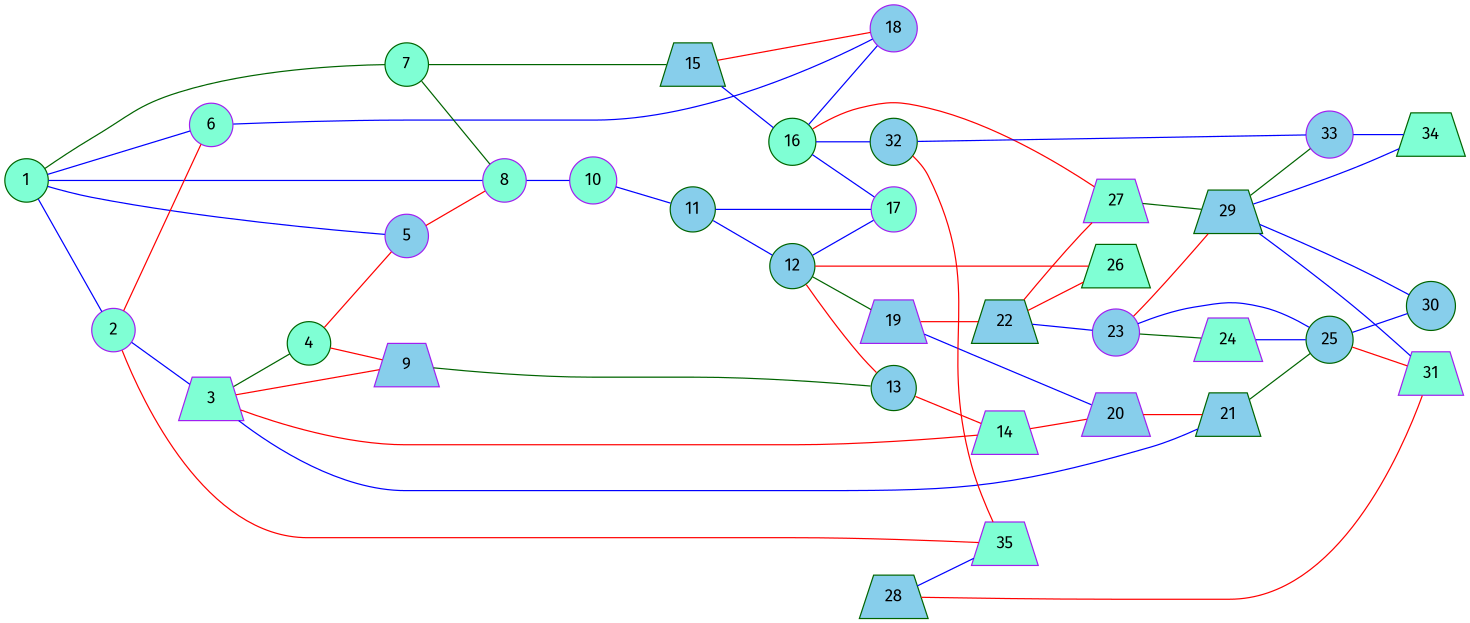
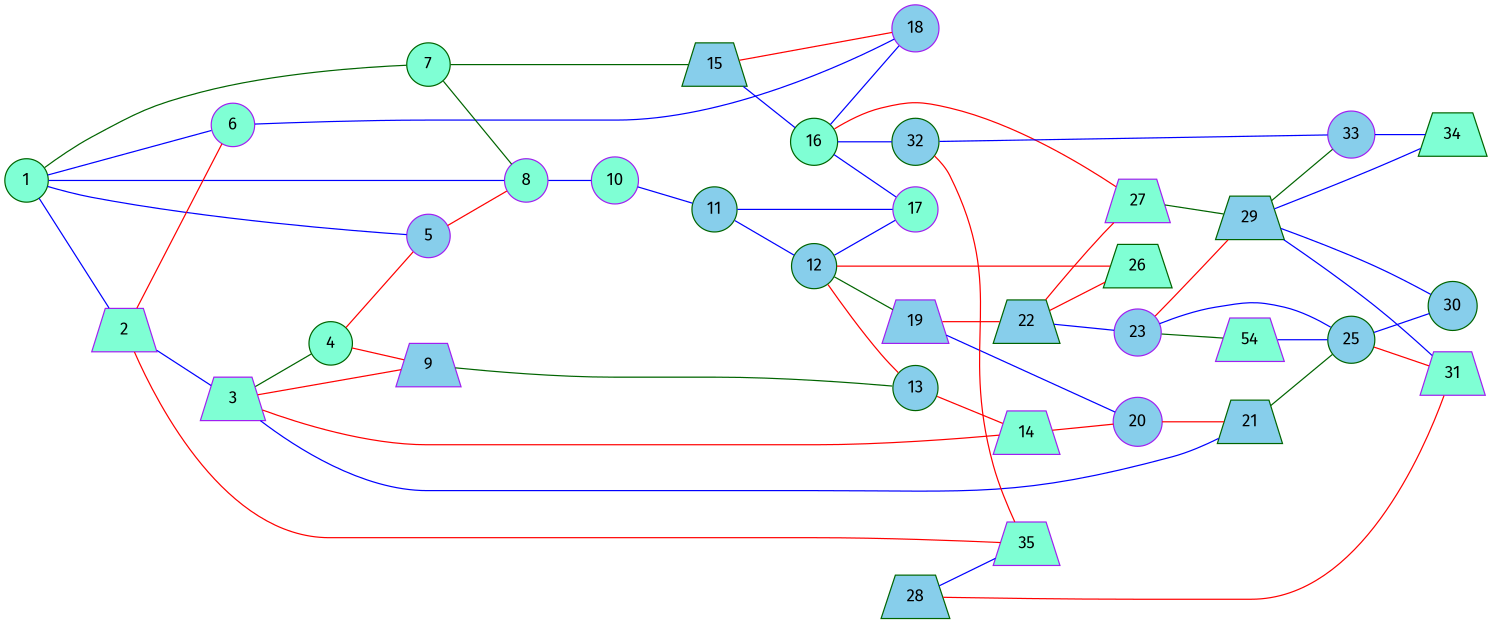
  graph {
    fontname="Fira Sans"
    rankdir=LR
    node [color=purple fillcolor=skyblue fontname="Fira Sans" shape=circle style=filled]
    edge [color=blue fontname="Fira Sans" weight=1.0]
    1 [color=darkgreen fillcolor=aquamarine]
-   2 [fillcolor=aquamarine]
+   2 [fillcolor=aquamarine shape=trapezium]
    5
    6 [fillcolor=aquamarine]
    7 [color=darkgreen fillcolor=aquamarine]
    8 [fillcolor=aquamarine]
    3 [fillcolor=aquamarine shape=trapezium]
    35 [fillcolor=aquamarine shape=trapezium]
    18
    15 [color=darkgreen shape=trapezium]
    10 [fillcolor=aquamarine]
    4 [color=darkgreen fillcolor=aquamarine]
    9 [shape=trapezium]
    14 [fillcolor=aquamarine shape=trapezium]
    21 [color=darkgreen shape=trapezium]
    13 [color=darkgreen]
-   20 [shape=trapezium]
+   20
    25 [color=darkgreen]
    28 [color=darkgreen shape=trapezium]
    31 [fillcolor=aquamarine shape=trapezium]
    16 [color=darkgreen fillcolor=aquamarine]
    11 [color=darkgreen]
    12 [color=darkgreen]
    17 [fillcolor=aquamarine]
    19 [shape=trapezium]
    26 [color=darkgreen fillcolor=aquamarine shape=trapezium]
    22 [color=darkgreen shape=trapezium]
    27 [fillcolor=aquamarine shape=trapezium]
    32 [color=darkgreen]
    29 [color=darkgreen shape=trapezium]
    33
    23
    30 [color=darkgreen]
-   24 [fillcolor=aquamarine shape=trapezium]
+   24 [fillcolor=aquamarine shape=trapezium label=54]
    34 [color=darkgreen fillcolor=aquamarine shape=trapezium]
    1 -- 2
    1 -- 5
    1 -- 6
    1 -- 7 [color=darkgreen]
    1 -- 8
    2 -- 6 [color=red]
    2 -- 3
    2 -- 35 [color=red]
    5 -- 8 [color=red]
    6 -- 18
    7 -- 8 [color=darkgreen weight=2.0]
    7 -- 15 [color=darkgreen]
    8 -- 10 [weight=2.0]
    3 -- 4 [color=darkgreen]
    3 -- 9 [color=red]
    3 -- 14 [color=red]
    3 -- 21
    15 -- 18 [color=red]
    15 -- 16
    10 -- 11
    4 -- 5 [color=red]
    4 -- 9 [color=red weight=2.0]
    9 -- 13 [color=darkgreen]
    14 -- 20 [color=red]
    21 -- 25 [color=darkgreen]
    13 -- 14 [color=red]
    20 -- 21 [color=red]
    25 -- 31 [color=red]
    25 -- 30 [weight=2.0]
    28 -- 35
    28 -- 31 [color=red]
    16 -- 18
    16 -- 17
    16 -- 27 [color=red]
    16 -- 32 [weight=2.0]
    11 -- 12
    11 -- 17
    12 -- 13 [color=red]
    12 -- 17
    12 -- 19 [color=darkgreen]
    12 -- 26 [color=red weight=2.0]
    19 -- 20
    19 -- 22 [color=red]
    22 -- 26 [color=red]
    22 -- 27 [color=red]
    22 -- 23 [weight=2.0]
    27 -- 29 [color=darkgreen]
    32 -- 35 [color=red weight=2.0]
    32 -- 33 [weight=2.0]
    29 -- 31
    29 -- 33 [color=darkgreen]
    29 -- 30
    29 -- 34
    33 -- 34 [weight=2.0]
    23 -- 25
    23 -- 29 [color=red]
    23 -- 24 [color=darkgreen weight=2.0]
    24 -- 25
  }
